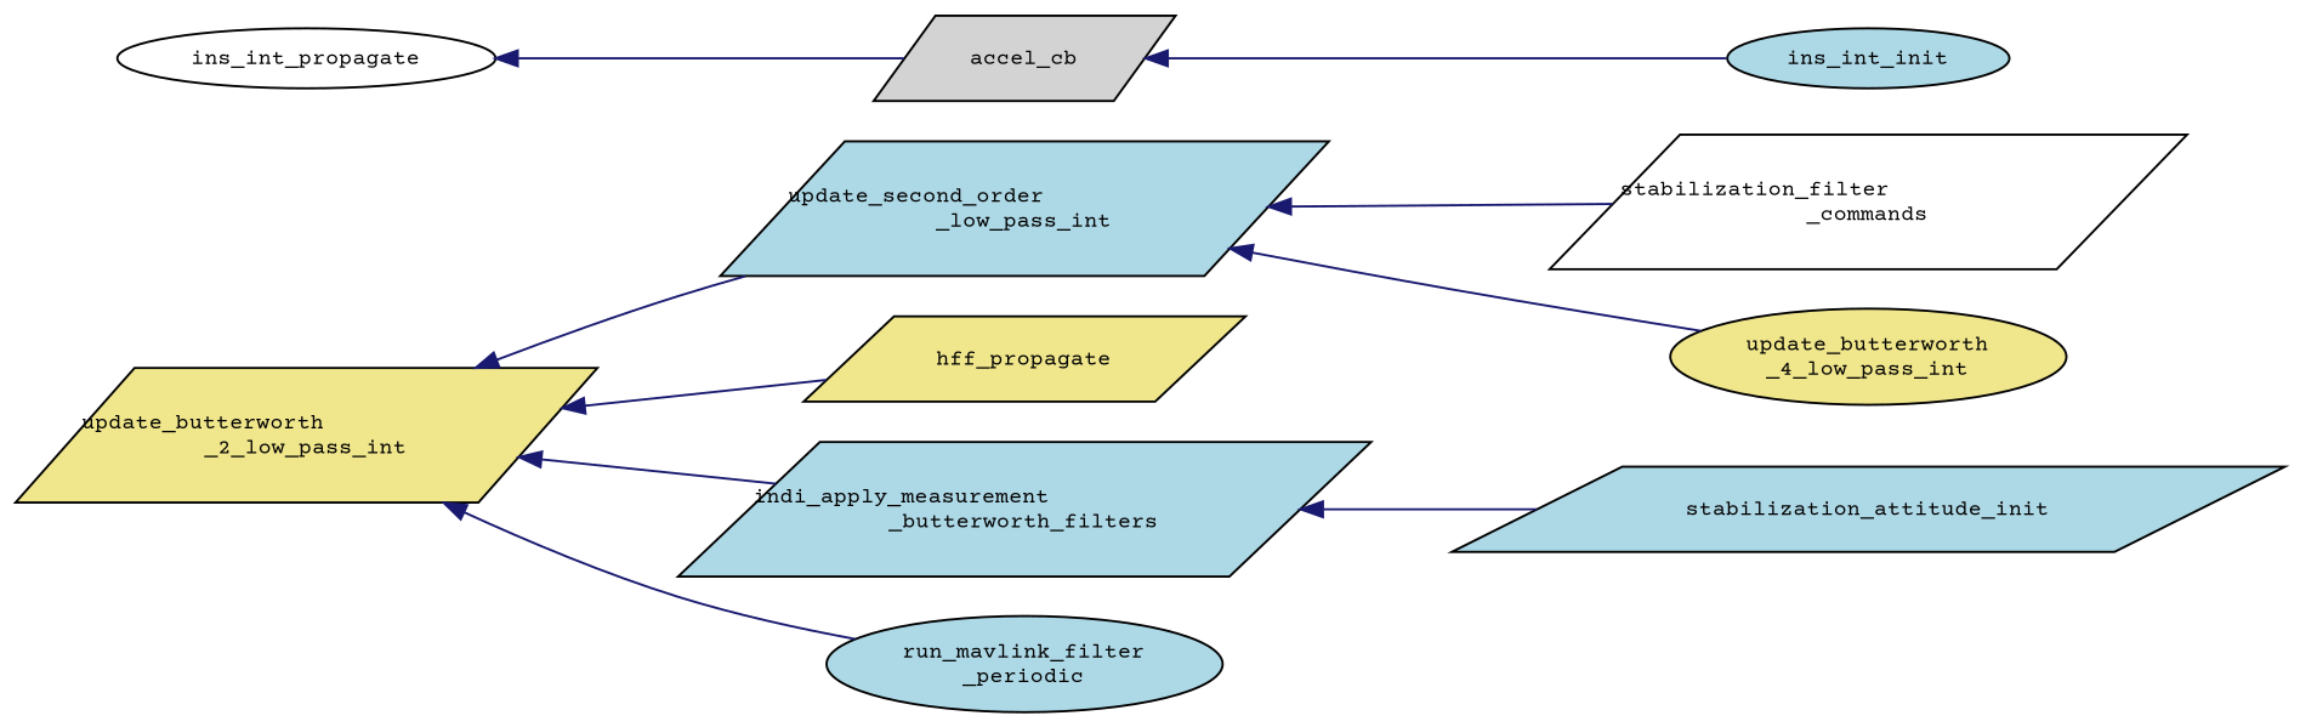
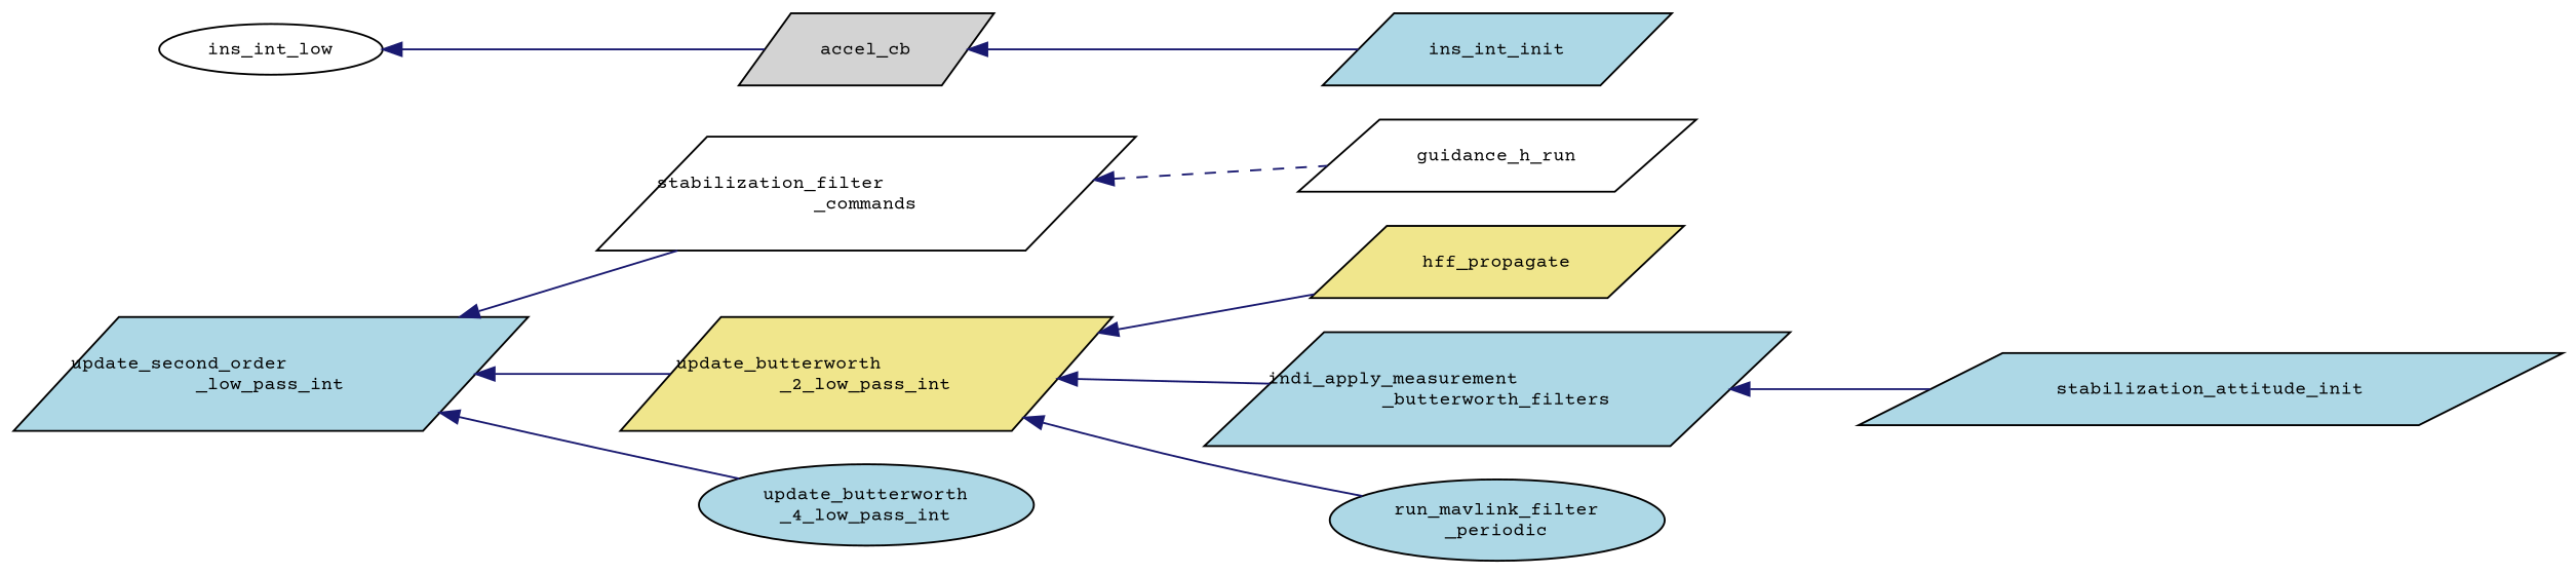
  digraph {
    fontname="Courier Prime"
    rankdir=LR
    node [color=black fillcolor=lightblue fontname="Courier Prime" fontsize=10 shape=parallelogram style=filled]
    edge [color=midnightblue dir=back fontname="Courier Prime" fontsize=10 labelfontname=FreeSans labelfontsize=10 style=solid]
    n1 [fontcolor=black height=0.2 label="update_second_order\l_low_pass_int" width=0.4]
    n2 [fillcolor=white height=0.2 label="stabilization_filter\l_commands" width=0.4]
    n3 [fillcolor=khaki height=0.2 label="update_butterworth\l_2_low_pass_int" width=0.4]
-   n4 [fillcolor=khaki height=0.2 label="update_butterworth\l_4_low_pass_int" shape=ellipse width=0.4]
+   n4 [height=0.2 label="update_butterworth\l_4_low_pass_int" shape=ellipse width=0.4]
+   n5 [fillcolor=white height=0.2 label=guidance_h_run width=0.4]
    n6 [fillcolor=khaki height=0.2 label=hff_propagate width=0.4]
    n7 [height=0.2 label="indi_apply_measurement\l_butterworth_filters" width=0.4]
    n8 [height=0.2 label="run_mavlink_filter\l_periodic" shape=ellipse width=0.4]
    n9 [height=0.2 label=stabilization_attitude_init width=0.4]
-   n10 [fillcolor=white height=0.2 label=ins_int_propagate shape=ellipse width=0.4]
+   n10 [fillcolor=white height=0.2 label=ins_int_low shape=ellipse width=0.4]
    n11 [fillcolor=lightgrey height=0.2 label=accel_cb width=0.4]
-   n12 [height=0.2 label=ins_int_init shape=ellipse width=0.4]
+   n12 [height=0.2 label=ins_int_init width=0.4]
    n1 -> n2
-   n3 -> n1
+   n1 -> n3
    n1 -> n4
+   n2 -> n5 [style=dashed]
    n3 -> n6
    n3 -> n7
    n3 -> n8
    n7 -> n9
    n10 -> n11
    n11 -> n12
  }
